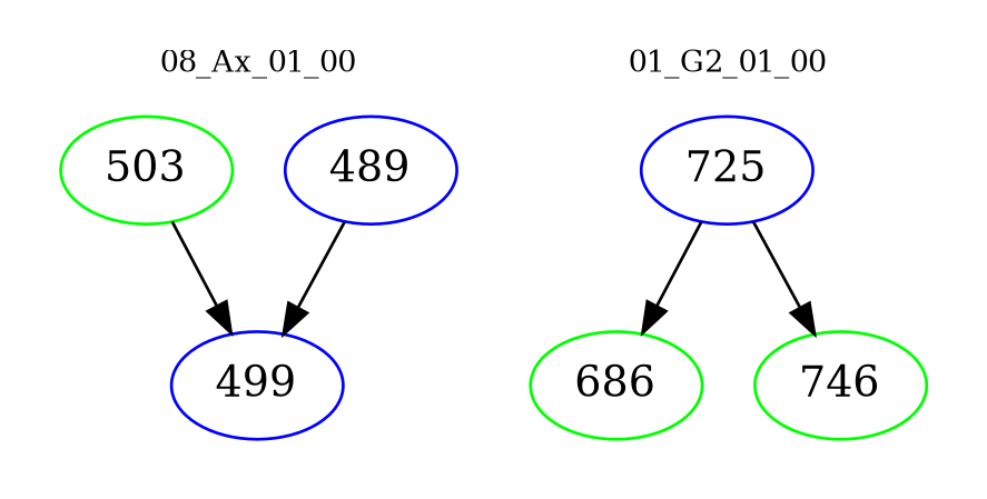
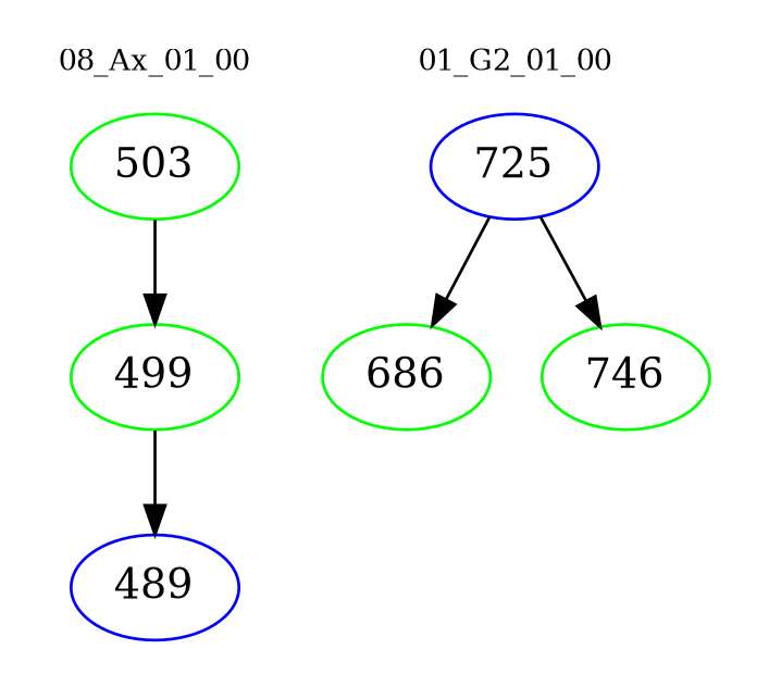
  digraph {
    node [color=blue]
    edge [color=black]
-   n1 [label=499]
+   n1 [color=green label=499]
    n2 [label=489]
    n3 [color=green label=503]
    n4 [label=725]
    n5 [color=green label=686]
    n6 [color=green label=746]
    subgraph cluster_1 {
      color=white
      fontsize=10
      label="08_Ax_01_00"
      n1
      n2
      n3
    }
    subgraph cluster_2 {
      color=white
      fontsize=10
      label="01_G2_01_00"
      n4
      n5
      n6
    }
-   n2 -> n1
+   n1 -> n2
    n3 -> n1
    n4 -> n5
    n4 -> n6
  }
